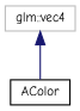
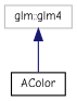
  digraph {
    rankdir=TB
    fontname="Comic Neue"
    node [fillcolor=white fontname="Comic Neue" fontsize=10 shape=record style=filled]
-   n1 [color=grey75 height=0.2 label="glm::vec4" width=0.4]
+   n1 [color=grey75 height=0.2 label="glm::glm4" width=0.4]
    n2 [color=black height=0.2 label=AColor width=0.4]
    n1 -> n2 [color=midnightblue dir=back fontname="Comic Neue" fontsize=10 labelfontname=Helvetica labelfontsize=10 style=solid]
  }
